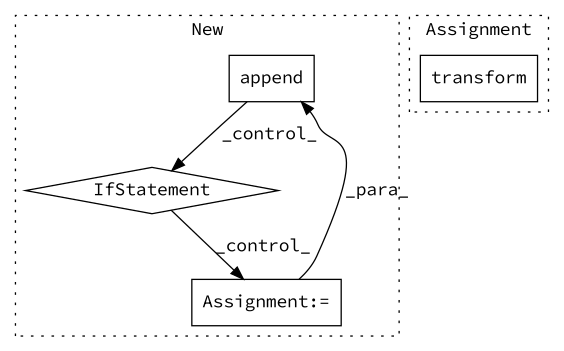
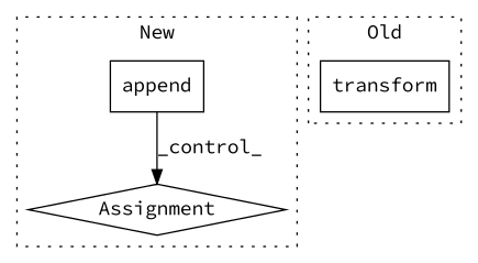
  digraph {
    fontname="Source Code Pro"
    node [a=32 fontname="Source Code Pro" shape=box]
    edge [fontname="Source Code Pro"]
    n1 [l="16,2" label=append s="5403,5506"]
-   n2 [a=7 l=1 label="Assignment:=" s=5189]
-   n3 [a=25 l="4,2" label=IfStatement s="5151,5175" shape=diamond]
+   n3 [a=25 l="4,2" label=Assignment s="5151,5175" shape=diamond]
    n4 [l="10,1" label=transform s="3961,4015"]
    subgraph cluster_1 {
      label=New
      style=dotted
      n1
-     n2
      n3
    }
    subgraph cluster_2 {
-     label=Assignment
+     label=Old
      style=dotted
      n4
    }
    n1 -> n3 [label=_control_]
-   n2 -> n1 [label=_para_]
-   n3 -> n2 [label=_control_]
  }
